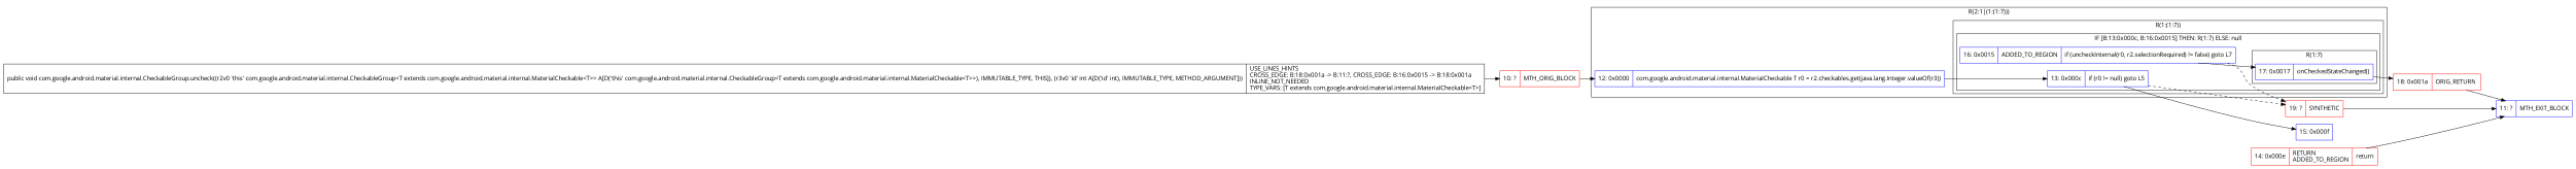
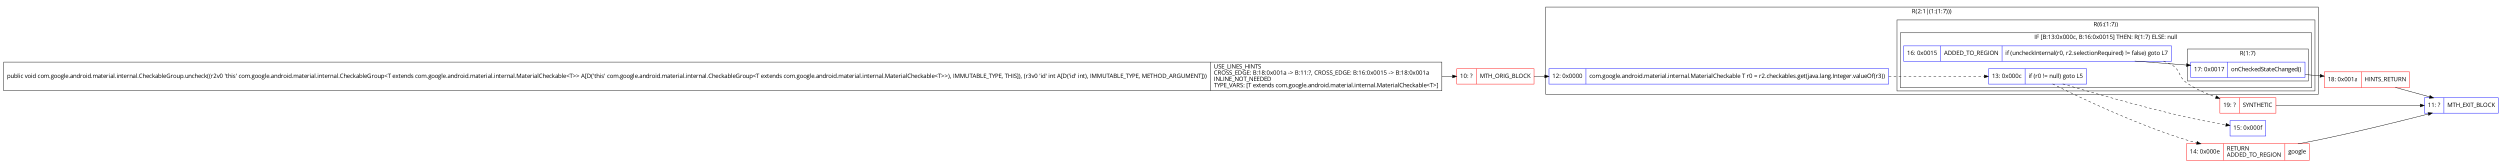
  digraph {
    fontname="Open Sans"
    rankdir=LR
    node [color=blue fontname="Open Sans" shape=record]
    edge [fontname="Open Sans"]
    n1 [label="{17\:\ 0x0017|onCheckedStateChanged()\l}"]
    n2 [label="{13\:\ 0x000c|if (r0 != null) goto L5\l}"]
    n3 [label="{16\:\ 0x0015|ADDED_TO_REGION\l|if (uncheckInternal(r0, r2.selectionRequired) != false) goto L7\l}"]
    n4 [label="{12\:\ 0x0000|com.google.android.material.internal.MaterialCheckable T r0 = r2.checkables.get(java.lang.Integer.valueOf(r3))\l}"]
-   n5 [color=red label="{18\:\ 0x001a|ORIG_RETURN\l}"]
-   n6 [color=red label="{14\:\ 0x000e|RETURN\lADDED_TO_REGION\l|return\l}"]
+   n5 [color=red label="{18\:\ 0x001a|HINTS_RETURN\l}"]
+   n6 [color=red label="{14\:\ 0x000e|RETURN\lADDED_TO_REGION\l|google\l}"]
    n7 [label="{15\:\ 0x000f}"]
    n8 [color=red label="{19\:\ ?|SYNTHETIC\l}"]
    n9 [label="{11\:\ ?|MTH_EXIT_BLOCK\l}"]
    n10 [color=red label="{10\:\ ?|MTH_ORIG_BLOCK\l}"]
    n11 [label="{public void com.google.android.material.internal.CheckableGroup.uncheck((r2v0 'this' com.google.android.material.internal.CheckableGroup\<T extends com.google.android.material.internal.MaterialCheckable\<T\>\> A[D('this' com.google.android.material.internal.CheckableGroup\<T extends com.google.android.material.internal.MaterialCheckable\<T\>\>), IMMUTABLE_TYPE, THIS]), (r3v0 'id' int A[D('id' int), IMMUTABLE_TYPE, METHOD_ARGUMENT]))  | USE_LINES_HINTS\lCROSS_EDGE: B:18:0x001a \-\> B:11:?, CROSS_EDGE: B:16:0x0015 \-\> B:18:0x001a\lINLINE_NOT_NEEDED\lTYPE_VARS: [T extends com.google.android.material.internal.MaterialCheckable\<T\>]\l}" color=""]
    subgraph cluster_1 {
      label="R(2:1|(1:(1:7)))"
      n4
      subgraph cluster_2 {
-       label="R(1:(1:7))"
+       label="R(6:(1:7))"
        subgraph cluster_3 {
          label="IF [B:13:0x000c, B:16:0x0015] THEN: R(1:7) ELSE: null"
          n2
          n3
          subgraph cluster_4 {
            label="R(1:7)"
            n1
          }
        }
      }
    }
    n1 -> n5
-   n2 -> n8 [style=dashed]
-   n2 -> n7
+   n2 -> n6 [style=dashed]
+   n2 -> n7 [style=dashed]
    n3 -> n1
    n3 -> n8 [style=dashed]
-   n4 -> n2
+   n4 -> n2 [style=dashed]
    n5 -> n9
    n6 -> n9
    n8 -> n9
    n10 -> n4
    n11 -> n10
  }
